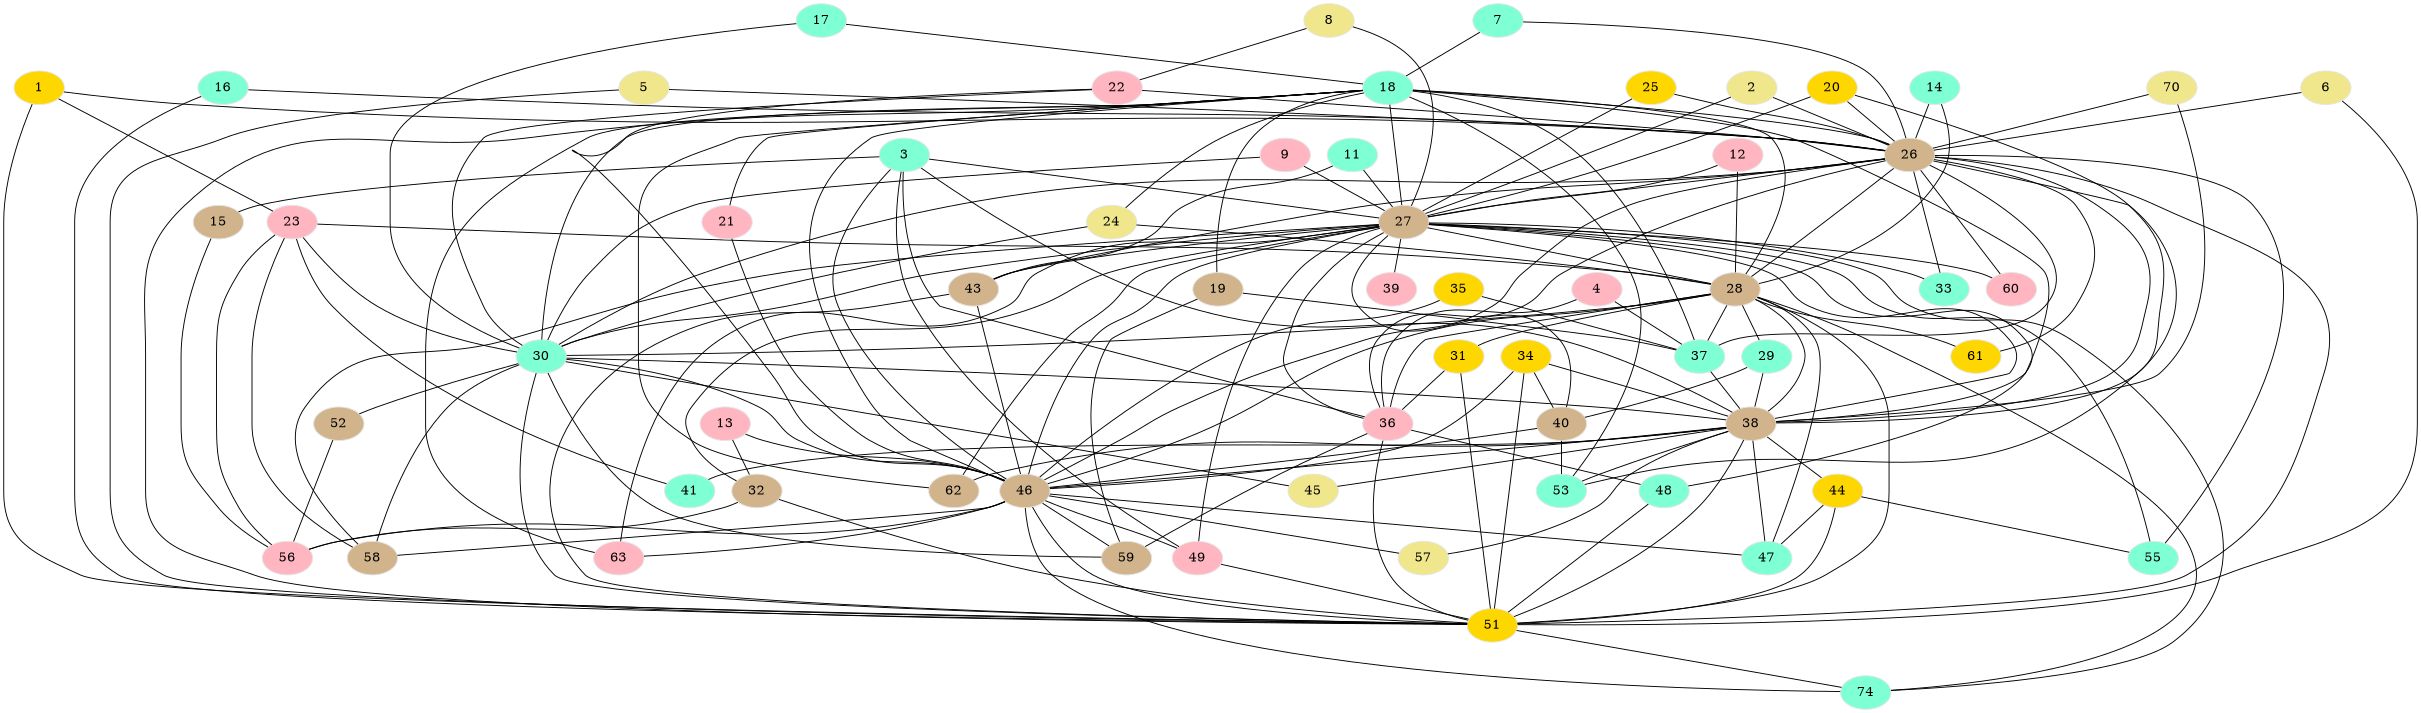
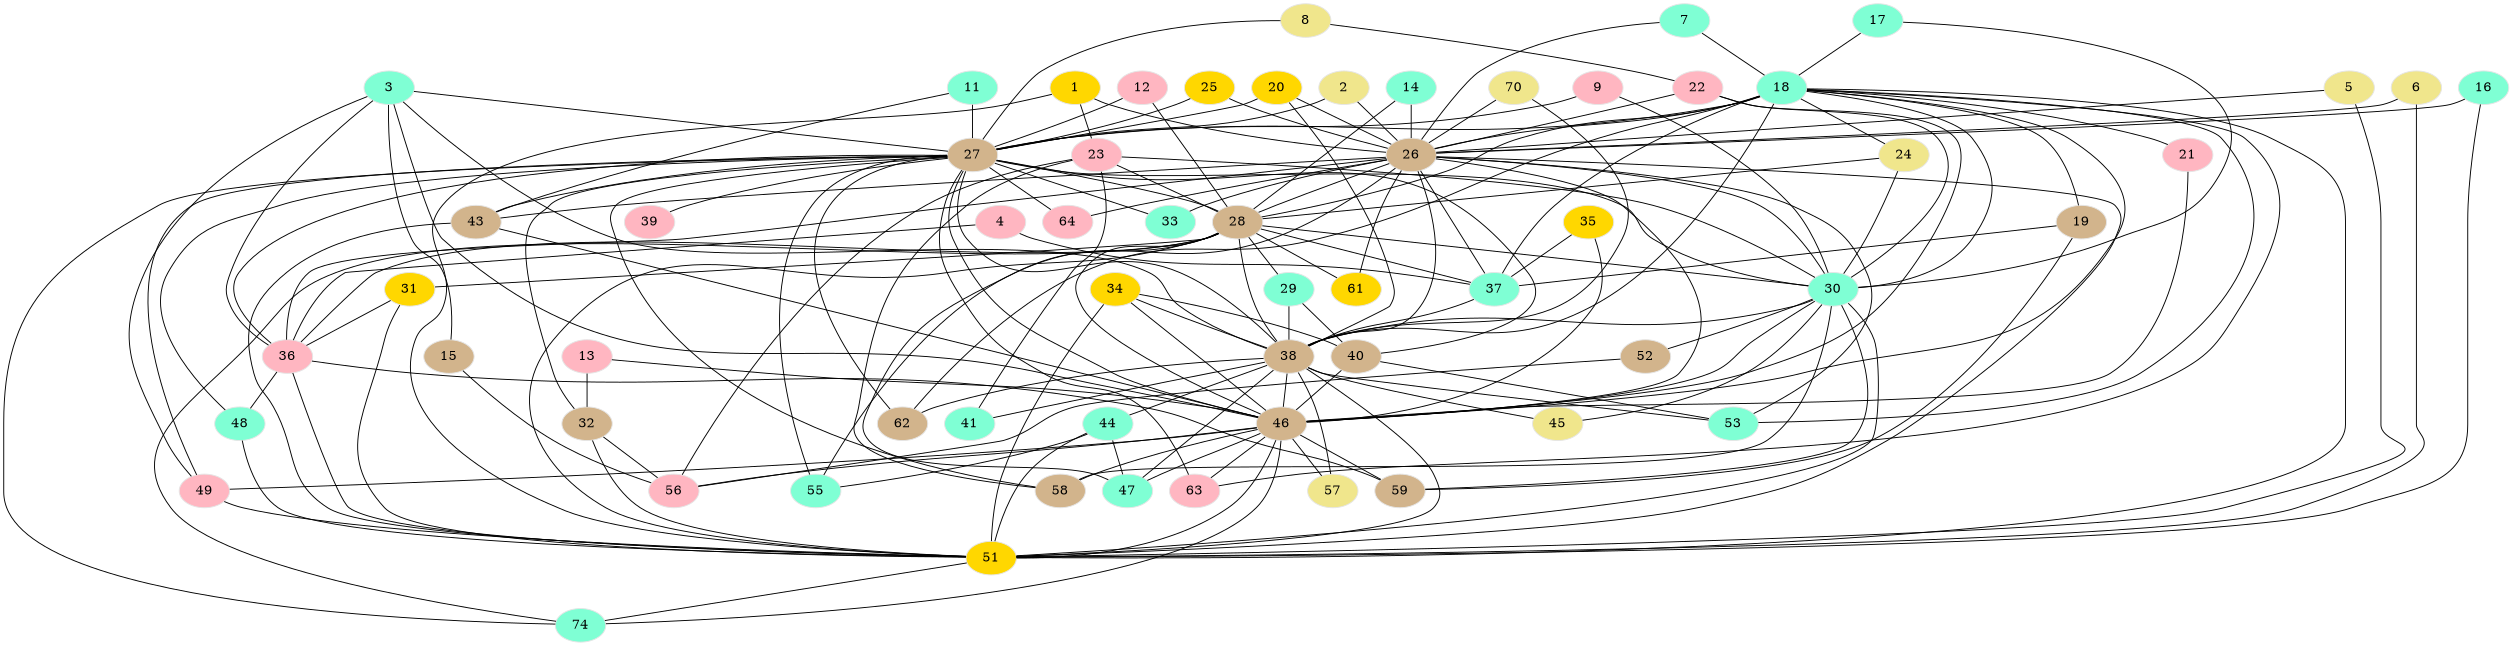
  graph {
    node [color=gray90 fillcolor=aquamarine style=filled]
    edge [weight=1.0]
    1 [fillcolor=gold]
    23 [fillcolor=lightpink]
    26 [fillcolor=tan]
    51 [fillcolor=gold]
    30
    28 [fillcolor=tan]
    56 [fillcolor=lightpink]
    41
    58 [fillcolor=tan]
    27 [fillcolor=tan]
    36 [fillcolor=lightpink]
    38 [fillcolor=tan]
    46 [fillcolor=tan]
    37
    43 [fillcolor=tan]
    53
    33
    55
-   60 [fillcolor=lightpink]
+   60 [fillcolor=lightpink label=64]
    61 [fillcolor=gold]
    n21 [label=74]
    2 [fillcolor=khaki]
    49 [fillcolor=lightpink]
    32 [fillcolor=tan]
    62 [fillcolor=tan]
    63 [fillcolor=lightpink]
    39 [fillcolor=lightpink]
    40 [fillcolor=tan]
    48
    3
    15 [fillcolor=tan]
    59 [fillcolor=tan]
    47
    45 [fillcolor=khaki]
-   44 [fillcolor=gold]
+   44
    57 [fillcolor=khaki]
    4 [fillcolor=lightpink]
    5 [fillcolor=khaki]
    6 [fillcolor=khaki]
    7
    18
    19 [fillcolor=tan]
    21 [fillcolor=lightpink]
    24 [fillcolor=khaki]
    8 [fillcolor=khaki]
    22 [fillcolor=lightpink]
    9 [fillcolor=lightpink]
    52 [fillcolor=tan]
    n49 [fillcolor=khaki label=70]
    11
    12 [fillcolor=lightpink]
    29
    31 [fillcolor=gold]
    13 [fillcolor=lightpink]
    14
    16
    17
    20 [fillcolor=gold]
    25 [fillcolor=gold]
    34 [fillcolor=gold]
    35 [fillcolor=gold]
    1 -- 23
    1 -- 26
    1 -- 51
    23 -- 30
    23 -- 28
    23 -- 56
    23 -- 41
    23 -- 58
    26 -- 51
    26 -- 30
    26 -- 28 [weight=2.0]
-   26 -- 27 [weight=2.0]
    26 -- 36
    26 -- 38
    26 -- 46
    26 -- 37 [weight=2.0]
    26 -- 43
    26 -- 53
    26 -- 33
    26 -- 55
    26 -- 60
    26 -- 61
    51 -- n21
    30 -- 51
    30 -- 58
    30 -- 38
    30 -- 46 [weight=2.0]
    30 -- 59
    30 -- 45
    30 -- 52
    28 -- 51 [weight=3.0]
    28 -- 30 [weight=3.0]
    28 -- 36
    28 -- 38 [weight=2.0]
    28 -- 46 [weight=2.0]
    28 -- 37 [weight=2.0]
    28 -- 61
    28 -- n21
    28 -- 47
    28 -- 29
    28 -- 31
    27 -- 30 [weight=3.0]
    27 -- 28 [weight=4.0]
    27 -- 58
    27 -- 36
    27 -- 38 [weight=2.0]
    27 -- 46 [weight=2.0]
    27 -- 43
    27 -- 33 [weight=2.0]
    27 -- 55
    27 -- 60
    27 -- n21
    27 -- 49
    27 -- 32
    27 -- 62
    27 -- 63
    27 -- 39 [weight=2.0]
    27 -- 40
    27 -- 48
    36 -- 51
    36 -- 48
    36 -- 59
    38 -- 51 [weight=2.0]
    38 -- 41
    38 -- 46
    38 -- 53
    38 -- 62
    38 -- 47 [weight=2.0]
    38 -- 45
    38 -- 44
    38 -- 57
    46 -- 51 [weight=2.0]
    46 -- 56
    46 -- 58
    46 -- n21
    46 -- 49
    46 -- 63
    46 -- 59
    46 -- 47
    46 -- 57
    37 -- 38
    43 -- 51
    43 -- 46
    2 -- 26
    2 -- 27
    49 -- 51
    32 -- 51
    32 -- 56
    40 -- 46
    40 -- 53
    48 -- 51
    3 -- 27
    3 -- 36
    3 -- 38
    3 -- 46
    3 -- 49
    3 -- 15
    15 -- 56
    44 -- 51 [weight=2.0]
    44 -- 55
    44 -- 47
    4 -- 36
    4 -- 37
    5 -- 26
    5 -- 51
    6 -- 26
    6 -- 51
    7 -- 26
    7 -- 18
    18 -- 26
    18 -- 51
    18 -- 30
    18 -- 28 [weight=2.0]
    18 -- 27 [weight=2.0]
    18 -- 38 [weight=3.0]
    18 -- 46 [weight=2.0]
    18 -- 37
    18 -- 53
    18 -- 62
    18 -- 63
    18 -- 19
    18 -- 21
    18 -- 24
    19 -- 37
    19 -- 59
    21 -- 46
    24 -- 30
    24 -- 28
    8 -- 27
    8 -- 22
    22 -- 26
    22 -- 30
    22 -- 46
    9 -- 30
    9 -- 27
    52 -- 56
    n49 -- 26
    n49 -- 38
    11 -- 27 [weight=3.0]
    11 -- 43
    12 -- 28
    12 -- 27
    29 -- 38
    29 -- 40
    31 -- 51
    31 -- 36
    13 -- 46
    13 -- 32
    14 -- 26 [weight=2.0]
    14 -- 28
    16 -- 26
    16 -- 51
    17 -- 30
    17 -- 18
    20 -- 26
    20 -- 27
    20 -- 38
    25 -- 26
    25 -- 27
    34 -- 51
    34 -- 38
    34 -- 46
    34 -- 40
    35 -- 46
    35 -- 37
  }
